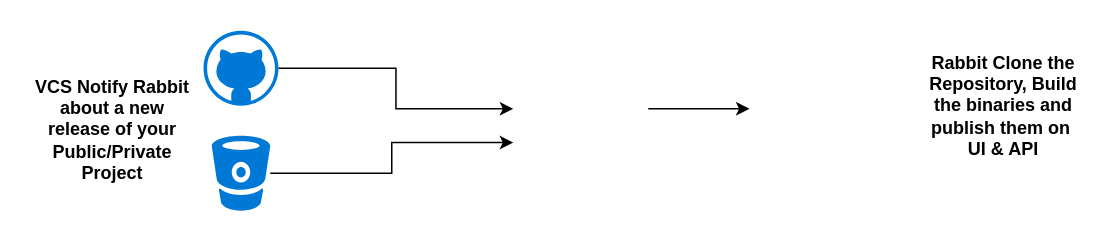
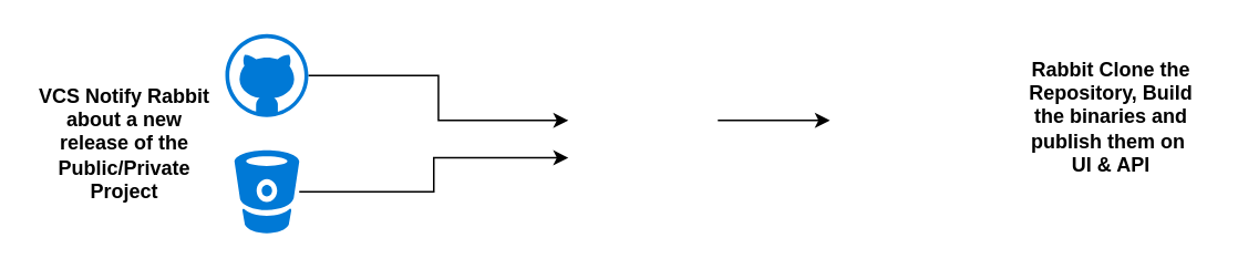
  <mxCell id="0" />
  <mxCell id="1" parent="0" />
  <mxCell id="2" style="edgeStyle=orthogonalEdgeStyle;rounded=0;orthogonalLoop=1;jettySize=auto;html=1;entryX=0;entryY=0.75;entryDx=0;entryDy=0;" edge="1" parent="1" source="3" target="7"><mxGeometry relative="1" as="geometry" /></mxCell>
  <mxCell id="3" value="" style="shadow=0;dashed=0;html=1;strokeColor=none;fillColor=#0079D6;labelPosition=center;verticalLabelPosition=bottom;verticalAlign=top;align=center;shape=mxgraph.azure.bitbucket_code_source;" vertex="1" parent="1"><mxGeometry x="140.5" y="90" width="39" height="50" as="geometry" /></mxCell>
  <mxCell id="4" style="edgeStyle=orthogonalEdgeStyle;rounded=0;orthogonalLoop=1;jettySize=auto;html=1;exitX=1;exitY=0.5;exitDx=0;exitDy=0;exitPerimeter=0;" edge="1" parent="1" source="5" target="7"><mxGeometry relative="1" as="geometry" /></mxCell>
  <mxCell id="5" value="" style="shadow=0;dashed=0;html=1;strokeColor=none;fillColor=#0079D6;labelPosition=center;verticalLabelPosition=bottom;verticalAlign=top;align=center;shape=mxgraph.azure.github_code;pointerEvents=1;" vertex="1" parent="1"><mxGeometry x="135" y="20" width="50" height="50" as="geometry" /></mxCell>
  <mxCell id="6" style="edgeStyle=orthogonalEdgeStyle;rounded=0;orthogonalLoop=1;jettySize=auto;html=1;" edge="1" parent="1" source="7"><mxGeometry relative="1" as="geometry"><mxPoint x="499" y="72" as="targetPoint" /></mxGeometry></mxCell>
  <mxCell id="7" value="" style="shape=image;html=1;verticalAlign=top;verticalLabelPosition=bottom;labelBackgroundColor=#ffffff;imageAspect=0;aspect=fixed;image=https://cdn2.iconfinder.com/data/icons/easter-2034/48/5-Rabbit-128.png" vertex="1" parent="1"><mxGeometry x="341.5" y="27" width="90" height="90" as="geometry" /></mxCell>
  <mxCell id="8" value="" style="shape=image;html=1;verticalAlign=top;verticalLabelPosition=bottom;labelBackgroundColor=#ffffff;imageAspect=0;aspect=fixed;image=https://cdn3.iconfinder.com/data/icons/streamline-icon-set-free-pack/48/Streamline-17-128.png" vertex="1" parent="1"><mxGeometry x="509" y="32" width="88" height="88" as="geometry" /></mxCell>
- <mxCell id="9" value="VCS Notify Rabbit about a new release of your Public/Private&lt;br&gt;Project&lt;br&gt;" style="text;html=1;strokeColor=none;fillColor=none;align=center;verticalAlign=middle;whiteSpace=wrap;rounded=0;fontStyle=1" vertex="1" parent="1"><mxGeometry x="20" y="40" width="109" height="92" as="geometry" /></mxCell>
+ <mxCell id="9" value="VCS Notify Rabbit about a new release of the Public/Private&lt;br&gt;Project&lt;br&gt;" style="text;html=1;strokeColor=none;fillColor=none;align=center;verticalAlign=middle;whiteSpace=wrap;rounded=0;fontStyle=1" vertex="1" parent="1"><mxGeometry x="20" y="40" width="109" height="92" as="geometry" /></mxCell>
  <mxCell id="10" value="Rabbit Clone the Repository, Build the binaries and publish them on&amp;nbsp; UI &amp;amp; API" style="text;html=1;strokeColor=none;fillColor=none;align=center;verticalAlign=middle;whiteSpace=wrap;rounded=0;fontStyle=1" vertex="1" parent="1"><mxGeometry x="614" y="24" width="109" height="92" as="geometry" /></mxCell>
